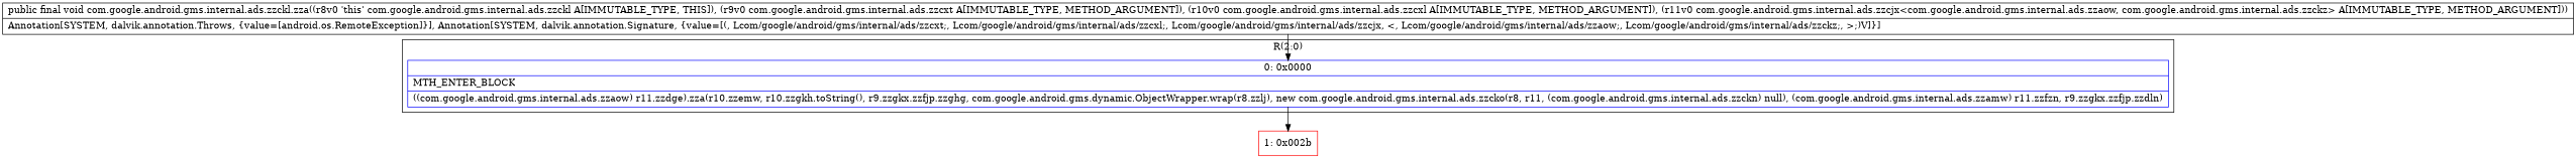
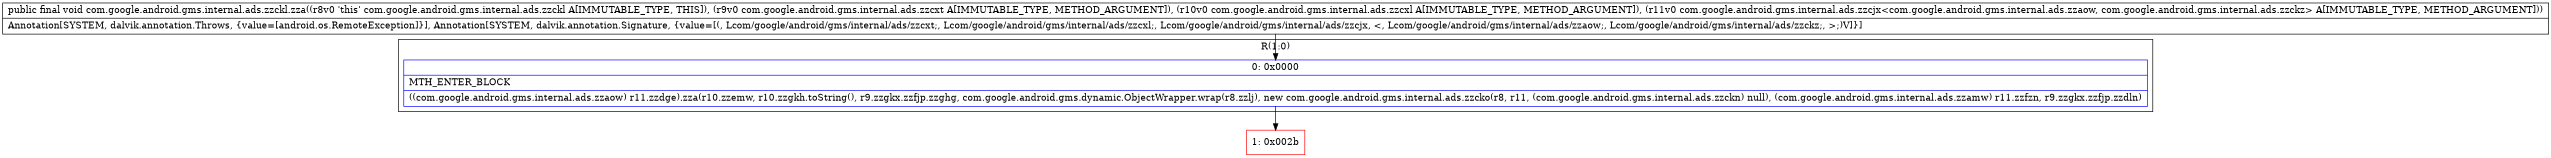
  digraph {
    node [shape=record]
    n1 [color=blue label="{0\:\ 0x0000|MTH_ENTER_BLOCK\l|((com.google.android.gms.internal.ads.zzaow) r11.zzdge).zza(r10.zzemw, r10.zzgkh.toString(), r9.zzgkx.zzfjp.zzghg, com.google.android.gms.dynamic.ObjectWrapper.wrap(r8.zzlj), new com.google.android.gms.internal.ads.zzcko(r8, r11, (com.google.android.gms.internal.ads.zzckn) null), (com.google.android.gms.internal.ads.zzamw) r11.zzfzn, r9.zzgkx.zzfjp.zzdln)\l}"]
    n2 [color=red label="{1\:\ 0x002b}"]
    n3 [label="{public final void com.google.android.gms.internal.ads.zzckl.zza((r8v0 'this' com.google.android.gms.internal.ads.zzckl A[IMMUTABLE_TYPE, THIS]), (r9v0 com.google.android.gms.internal.ads.zzcxt A[IMMUTABLE_TYPE, METHOD_ARGUMENT]), (r10v0 com.google.android.gms.internal.ads.zzcxl A[IMMUTABLE_TYPE, METHOD_ARGUMENT]), (r11v0 com.google.android.gms.internal.ads.zzcjx\<com.google.android.gms.internal.ads.zzaow, com.google.android.gms.internal.ads.zzckz\> A[IMMUTABLE_TYPE, METHOD_ARGUMENT]))  | Annotation[SYSTEM, dalvik.annotation.Throws, \{value=[android.os.RemoteException]\}], Annotation[SYSTEM, dalvik.annotation.Signature, \{value=[(, Lcom\/google\/android\/gms\/internal\/ads\/zzcxt;, Lcom\/google\/android\/gms\/internal\/ads\/zzcxl;, Lcom\/google\/android\/gms\/internal\/ads\/zzcjx, \<, Lcom\/google\/android\/gms\/internal\/ads\/zzaow;, Lcom\/google\/android\/gms\/internal\/ads\/zzckz;, \>;)V]\}]\l}"]
    subgraph cluster_1 {
-     label="R(2:0)"
+     label="R(1:0)"
      n1
    }
    n1 -> n2
    n3 -> n1
  }
